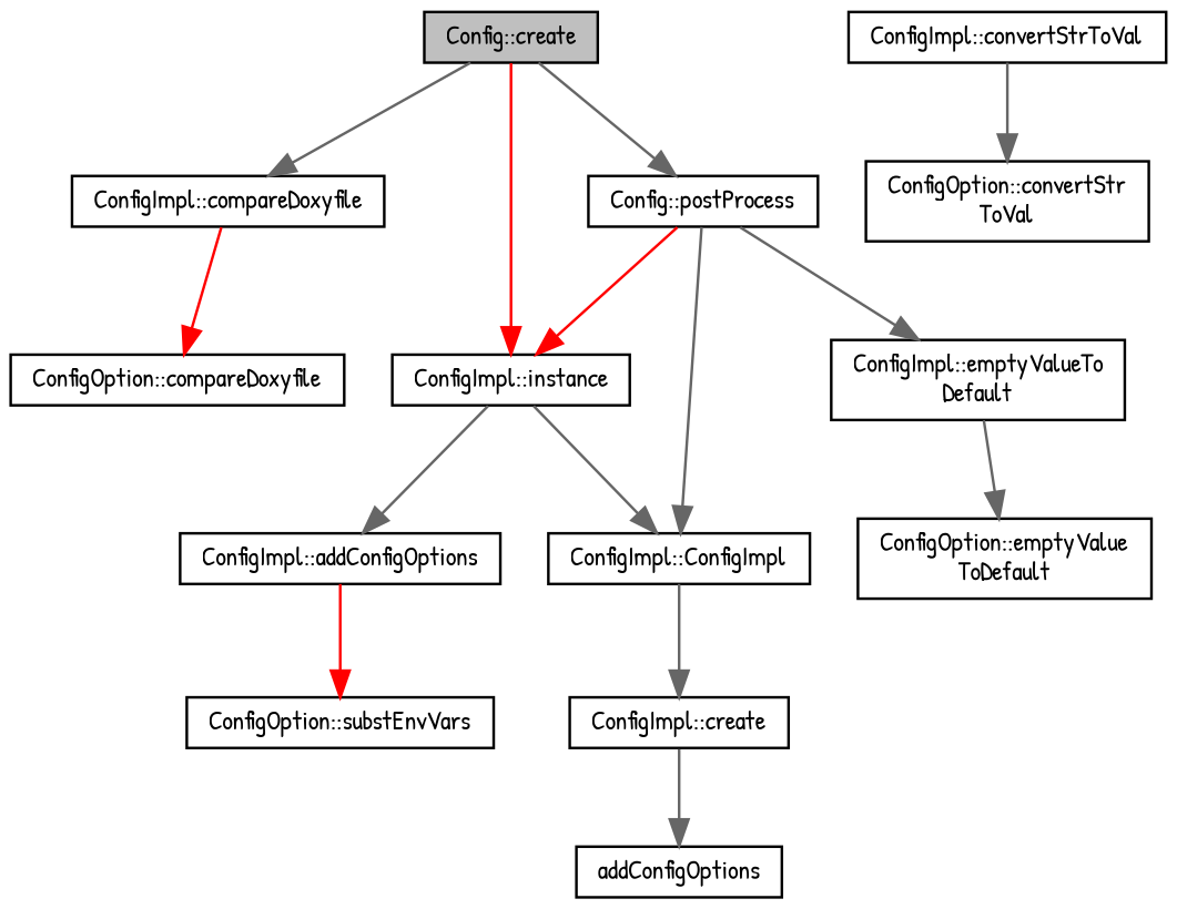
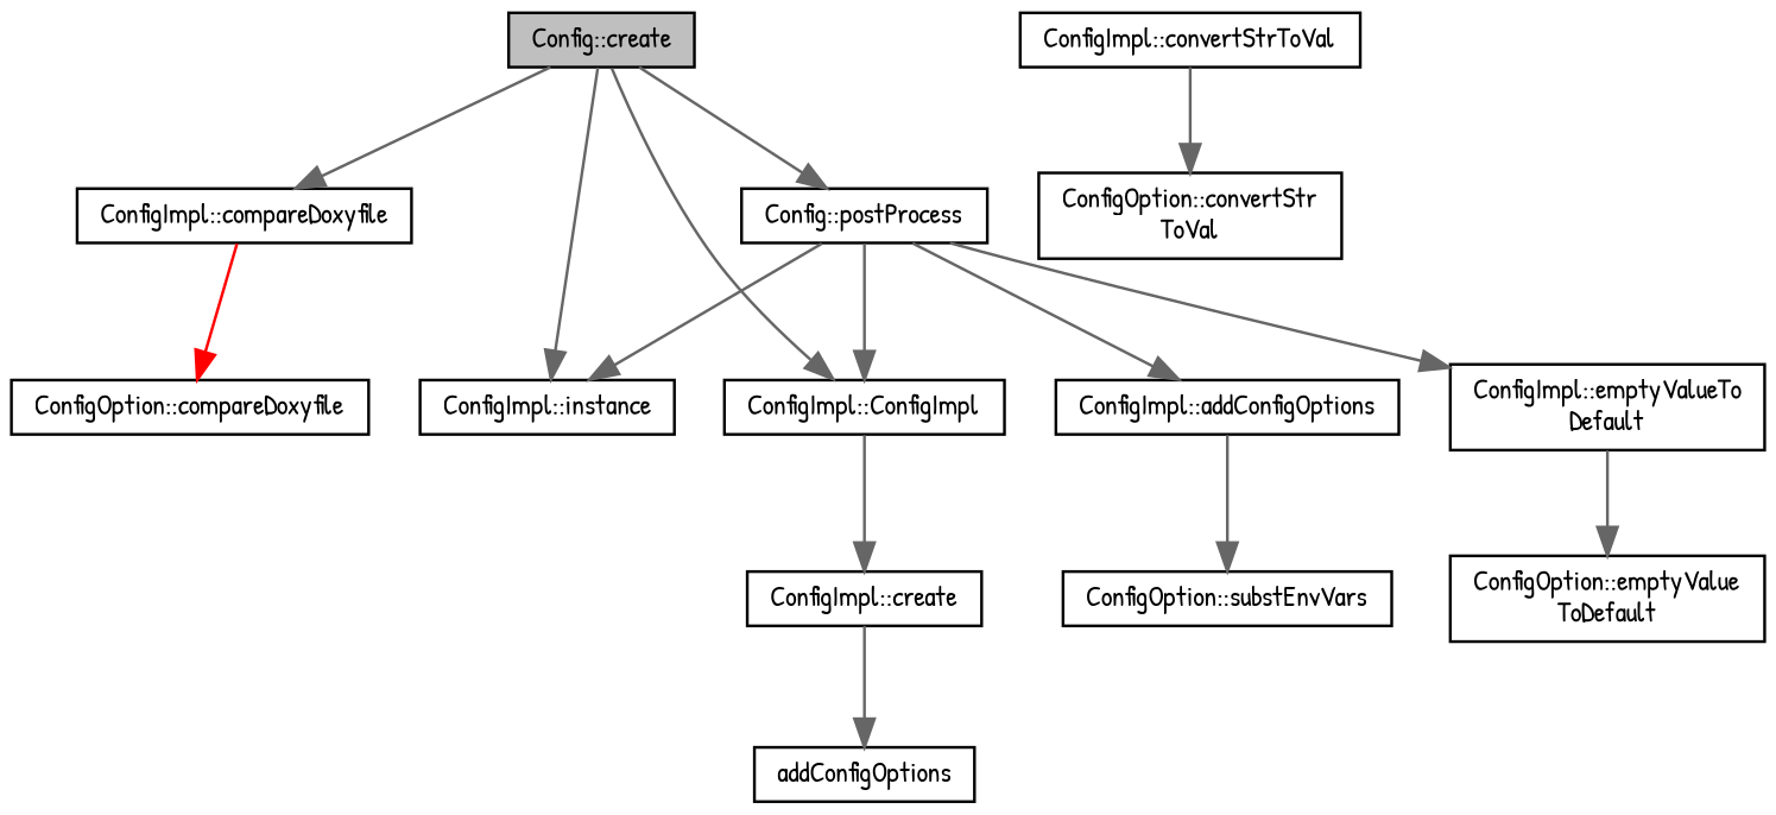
  digraph {
    fontname="Patrick Hand"
    rankdir=TB
    node [color=black fillcolor=white fontname="Patrick Hand" fontsize=10 shape=record style=filled]
    edge [color=gray40 fontname="Patrick Hand" fontsize=10 labelfontname=Helvetica labelfontsize=10 style=solid]
    n1 [fillcolor=grey75 fontcolor=black height=0.2 label="Config::create" width=0.4]
    n2 [height=0.2 label="ConfigImpl::compareDoxyfile" width=0.4]
    n3 [height=0.2 label="ConfigImpl::instance" width=0.4]
    n4 [height=0.2 label="Config::postProcess" width=0.4]
    n5 [height=0.2 label="ConfigOption::compareDoxyfile" width=0.4]
    n6 [height=0.2 label="ConfigImpl::ConfigImpl" width=0.4]
    n7 [height=0.2 label="ConfigImpl::emptyValueTo\lDefault" width=0.4]
    n8 [height=0.2 label="ConfigImpl::addConfigOptions" width=0.4]
    n9 [height=0.2 label="ConfigImpl::create" width=0.4]
    n10 [height=0.2 label=addConfigOptions width=0.4]
    n11 [height=0.2 label="ConfigImpl::convertStrToVal" width=0.4]
    n12 [height=0.2 label="ConfigOption::convertStr\lToVal" width=0.4]
    n13 [height=0.2 label="ConfigOption::emptyValue\lToDefault" width=0.4]
    n14 [height=0.2 label="ConfigOption::substEnvVars" width=0.4]
    n1 -> n2
-   n1 -> n3 [color=red]
+   n1 -> n3
    n1 -> n4
    n2 -> n5 [color=red]
-   n3 -> n6
-   n4 -> n3 [color=red]
+   n1 -> n6
+   n4 -> n3
    n4 -> n6
    n4 -> n7
-   n3 -> n8
+   n4 -> n8
    n6 -> n9
    n7 -> n13
-   n8 -> n14 [color=red]
+   n8 -> n14
    n9 -> n10
    n11 -> n12
  }
